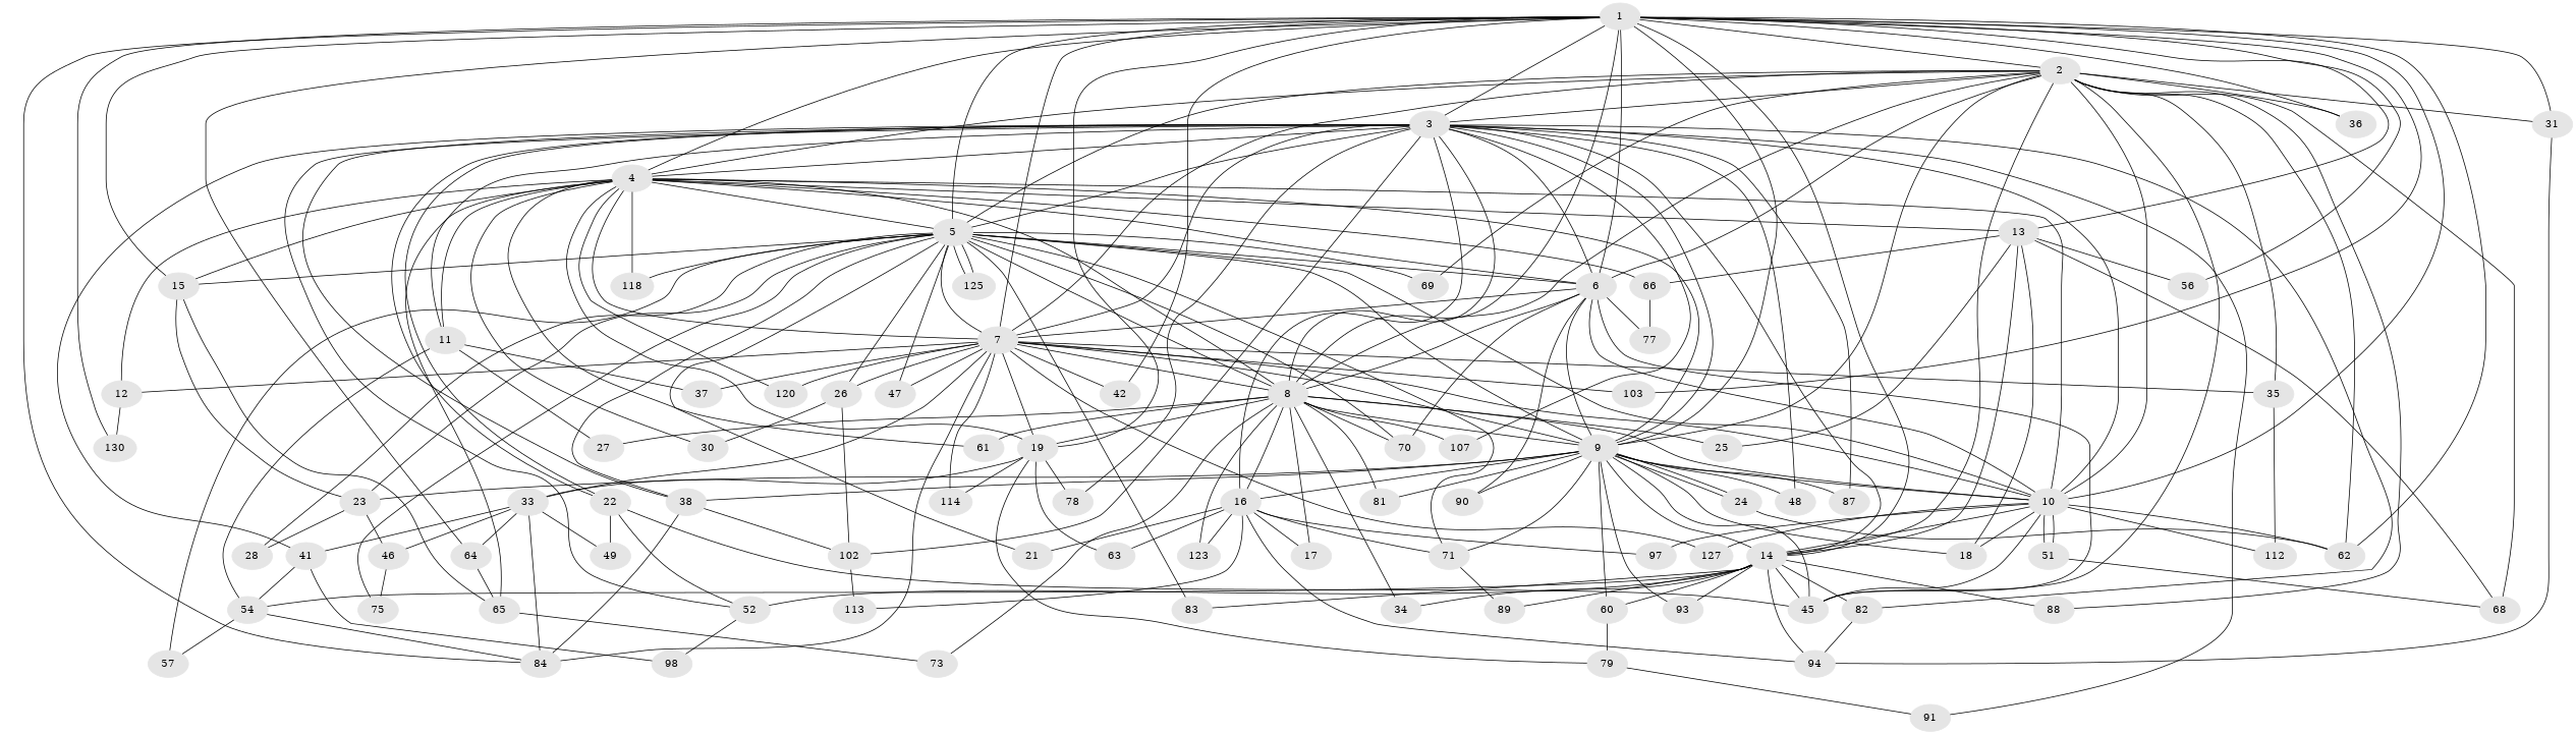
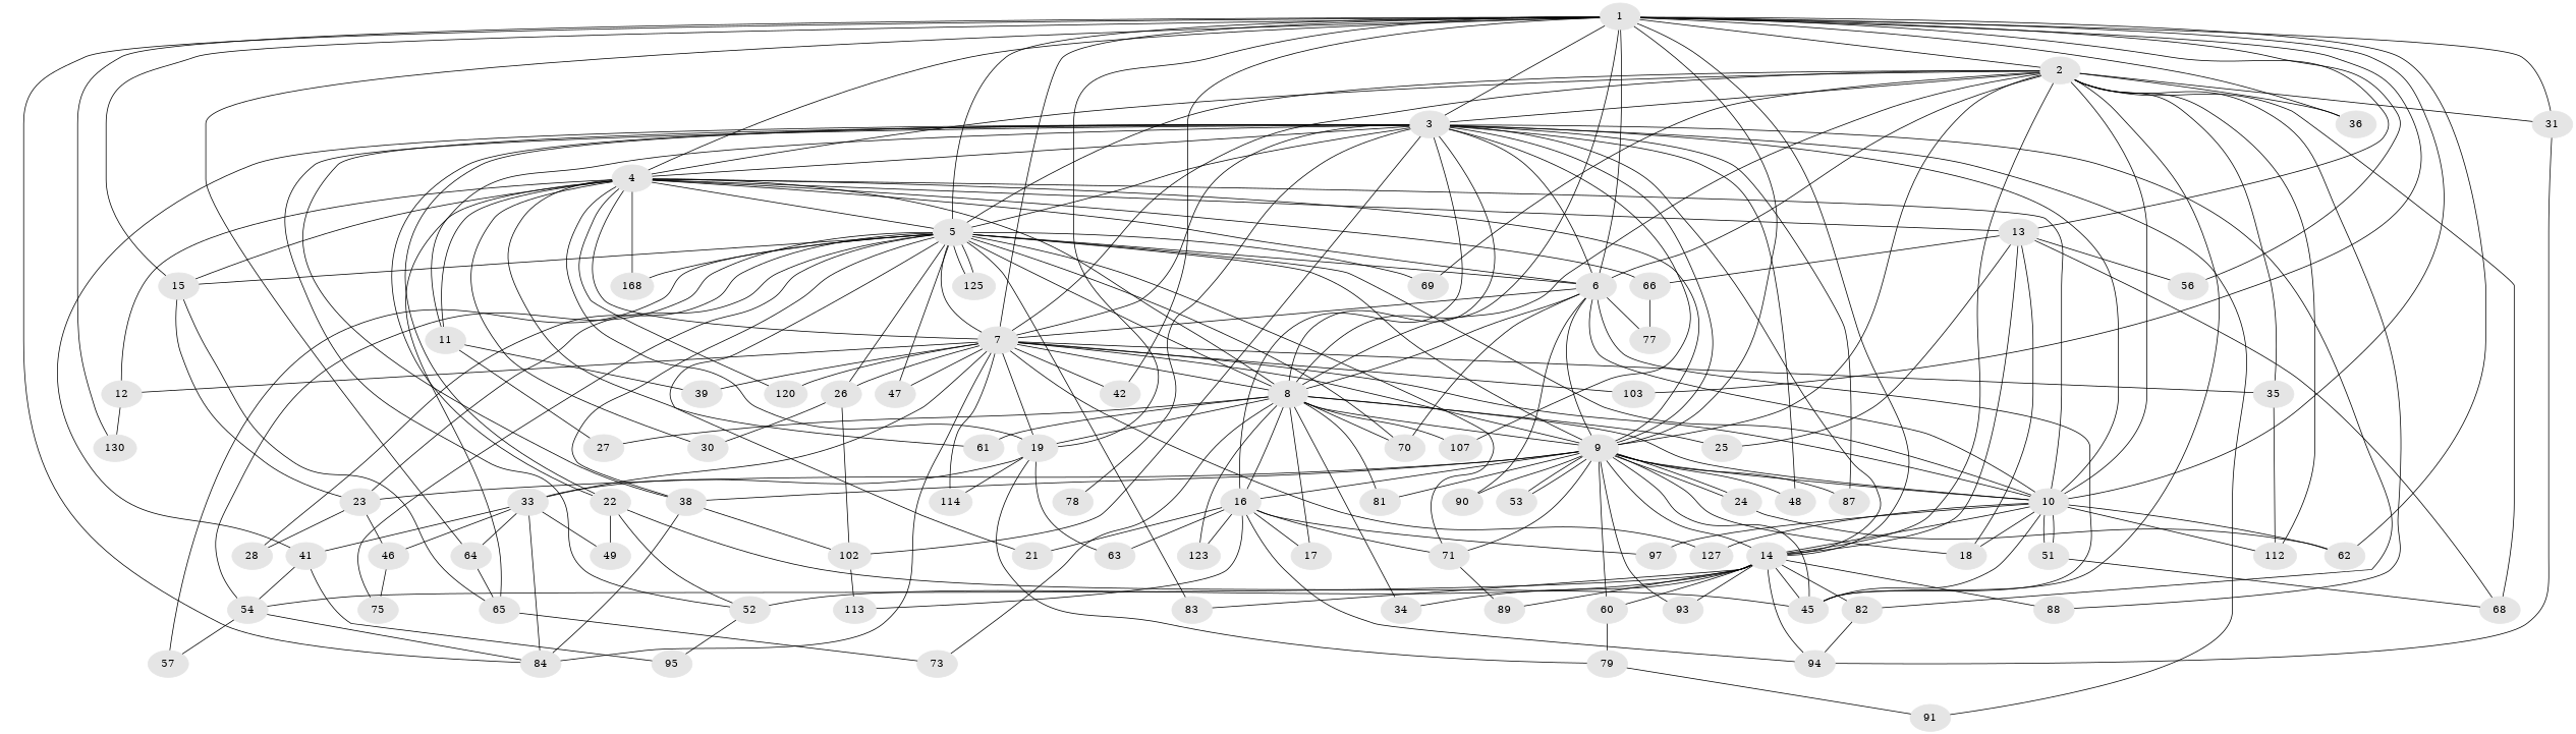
  graph {
    node [color=gray90 style=filled]
    1
    2
    3 [super="+76"]
    4
    5
    6
    7
    8
    9 [super="+55+117+115+86"]
    10
    13 [super="+85"]
    14 [super="+80+20+32+58"]
    15 [super="+119"]
    19 [super="+29"]
    31
    36
    42
    56
    62 [super="+101"]
    64
    84 [super="+111"]
    103
    130
    35
    n25 [label=45 super="+105+124"]
    68 [super="+72"]
    69
    88
    11
    16
    22
    38 [super="+44"]
    41
    48
    52 [super="+92"]
    78
    82
    87
    91
    102 [super="+104"]
    107
    12
    30
    61
    65 [super="+67+100"]
    66
-   118
+   118 [label=168]
    120
    21
    23 [super="+43"]
    26
    28 [super="+116"]
    47
    54 [super="+99+108"]
    57
    70 [super="+110"]
    71
    75
    83
    125
    77
    90
    33
-   37
+   37 [label=39]
    114
    127
    17
    25
    27
    34
    73
    81
    123
    18
    24
+   53
    60
    93
    51 [super="+59"]
    97
    112
    89
    94 [super="+98"]
    63
    79
    113
    49
-   95 [label=98]
+   95
    46
    1 -- 2
    1 -- 3
    1 -- 4
    1 -- 5
    1 -- 6
    1 -- 7
    1 -- 8
    1 -- 9
    1 -- 10
    1 -- 13
    1 -- 14
    1 -- 15
    1 -- 19
    1 -- 31
    1 -- 36
    1 -- 42
    1 -- 56
    1 -- 62
    1 -- 64
    1 -- 84
    1 -- 103
    1 -- 130
    2 -- 3
    2 -- 4
    2 -- 5
    2 -- 6
    2 -- 7
    2 -- 8
    2 -- 9
    2 -- 10
    2 -- 14
    2 -- 31
    2 -- 36
-   2 -- 62
+   2 -- 112
    2 -- 35
    2 -- n25
    2 -- 68 [weight=2]
    2 -- 69
    2 -- 88
    3 -- 4
    3 -- 5
    3 -- 6
    3 -- 7
    3 -- 8
    3 -- 9
    3 -- 10
    3 -- 14
    3 -- 11
    3 -- 16
    3 -- 22
    3 -- 22
    3 -- 38 [weight=2]
    3 -- 41
    3 -- 48
    3 -- 52
    3 -- 78
    3 -- 82
    3 -- 87
    3 -- 91
    3 -- 102
    3 -- 107
    4 -- 5
    4 -- 6
    4 -- 7
    4 -- 8
    4 -- 9
    4 -- 10
    4 -- 13
    4 -- 15
    4 -- 19
    4 -- 11
    4 -- 12
    4 -- 30
    4 -- 61
    4 -- 65 [weight=2]
    4 -- 66
    4 -- 118
    4 -- 120
    5 -- 6
    5 -- 7
    5 -- 8
    5 -- 9 [weight=2]
    5 -- 10
    5 -- 15
    5 -- 69
    5 -- 38
    5 -- 118
    5 -- 21
    5 -- 23
    5 -- 26
    5 -- 28 [weight=2]
    5 -- 47
-   11 -- 54
+   5 -- 54
    5 -- 57
    5 -- 70
    5 -- 71
    5 -- 75
    5 -- 83
    5 -- 125
    5 -- 125
    6 -- 7
    6 -- 8
    6 -- 9 [weight=2]
    6 -- 10
    6 -- n25
    6 -- 70
    6 -- 77
    6 -- 90
    7 -- 8
    7 -- 9
    7 -- 10
    7 -- 19
    7 -- 42
    7 -- 84
    7 -- 103
    7 -- 35
    7 -- 12
    7 -- 120
    7 -- 26
    7 -- 47
    7 -- 33
    7 -- 37
    7 -- 114
    7 -- 127
    8 -- 9
    8 -- 10
    8 -- 19
    8 -- 16
    8 -- 107
    8 -- 61
    8 -- 70
    8 -- 17
    8 -- 25
    8 -- 27
    8 -- 34
    8 -- 73
    8 -- 81
    8 -- 123
    9 -- 10
    9 -- 14
    9 -- n25
    9 -- 16
    9 -- 38
    9 -- 48
    9 -- 87
    9 -- 23
    9 -- 71
    9 -- 90
    9 -- 81
    9 -- 18
    9 -- 24
    9 -- 24
+   9 -- 53
+   9 -- 53
    9 -- 60
    9 -- 93
    10 -- 14
    10 -- 62
    10 -- n25
    10 -- 127
    10 -- 18
    10 -- 51 [weight=2]
    10 -- 51
    10 -- 97
    10 -- 112
    13 -- 14
    13 -- 56
    13 -- 68
    13 -- 66
    13 -- 25
    13 -- 18
    14 -- n25
    14 -- 88
    14 -- 52
    14 -- 82
    14 -- 54
    14 -- 83
    14 -- 34
    14 -- 60
    14 -- 93
    14 -- 89
    14 -- 94
    15 -- 65
    15 -- 23
-   19 -- 78
    19 -- 33
    19 -- 114
    19 -- 63
    19 -- 79
    31 -- 94
    64 -- 65
    35 -- 112
    11 -- 37
    11 -- 27
    16 -- 21
    16 -- 71
    16 -- 17
    16 -- 123
    16 -- 97
    16 -- 94
    16 -- 63
    16 -- 113
    22 -- n25
    22 -- 52
    22 -- 49
    38 -- 84
    38 -- 102
    41 -- 54
    41 -- 95
    52 -- 95
    82 -- 94
    102 -- 113
    12 -- 130
    65 -- 73
    66 -- 77
    23 -- 28
    23 -- 46
    26 -- 102
    26 -- 30
    54 -- 84
    54 -- 57
    71 -- 89
    33 -- 64
    33 -- 84
    33 -- 41
    33 -- 49
    33 -- 46
    24 -- 62
    60 -- 79
    51 -- 68
    79 -- 91
    46 -- 75
  }
